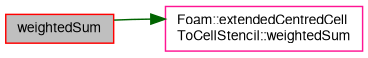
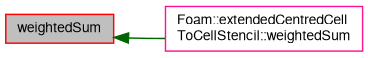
  digraph {
    rankdir=LR
    node [fontname=FreeSans fontsize=10 shape=record]
    n1 [color=red fillcolor=grey75 fontcolor=black height=0.2 label=weightedSum style=filled width=0.4]
    n2 [color=deeppink height=0.2 label="Foam::extendedCentredCell\lToCellStencil::weightedSum" width=0.4]
-   n2 -> n1 [color=darkgreen dir=back fontname=FreeSans fontsize=10 labelfontname=FreeSans labelfontsize=10 style=solid]
+   n1 -> n2 [color=darkgreen dir=back fontname=FreeSans fontsize=10 labelfontname=FreeSans labelfontsize=10 style=solid]
  }
